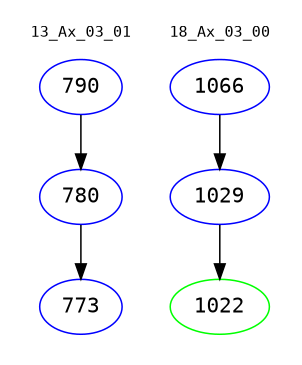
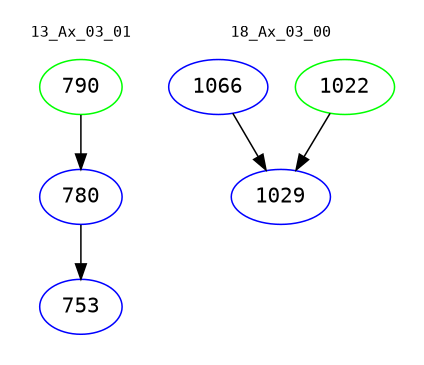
  digraph {
    fontname="DejaVu Sans Mono"
    node [color=blue fontname="DejaVu Sans Mono"]
    edge [color=black fontname="DejaVu Sans Mono"]
    n1 [label=780]
-   n2 [label=773]
-   n3 [label=790]
+   n2 [label=753]
+   n3 [color=green label=790]
    n4 [label=1029]
    n5 [color=green label=1022]
    n6 [label=1066]
    subgraph cluster_1 {
      color=white
      fontsize=10
      label="13_Ax_03_01"
      n1
      n2
      n3
    }
    subgraph cluster_2 {
      color=white
      fontsize=10
      label="18_Ax_03_00"
      n4
      n5
      n6
    }
    n1 -> n2
    n3 -> n1
-   n4 -> n5
+   n5 -> n4
    n6 -> n4
  }
